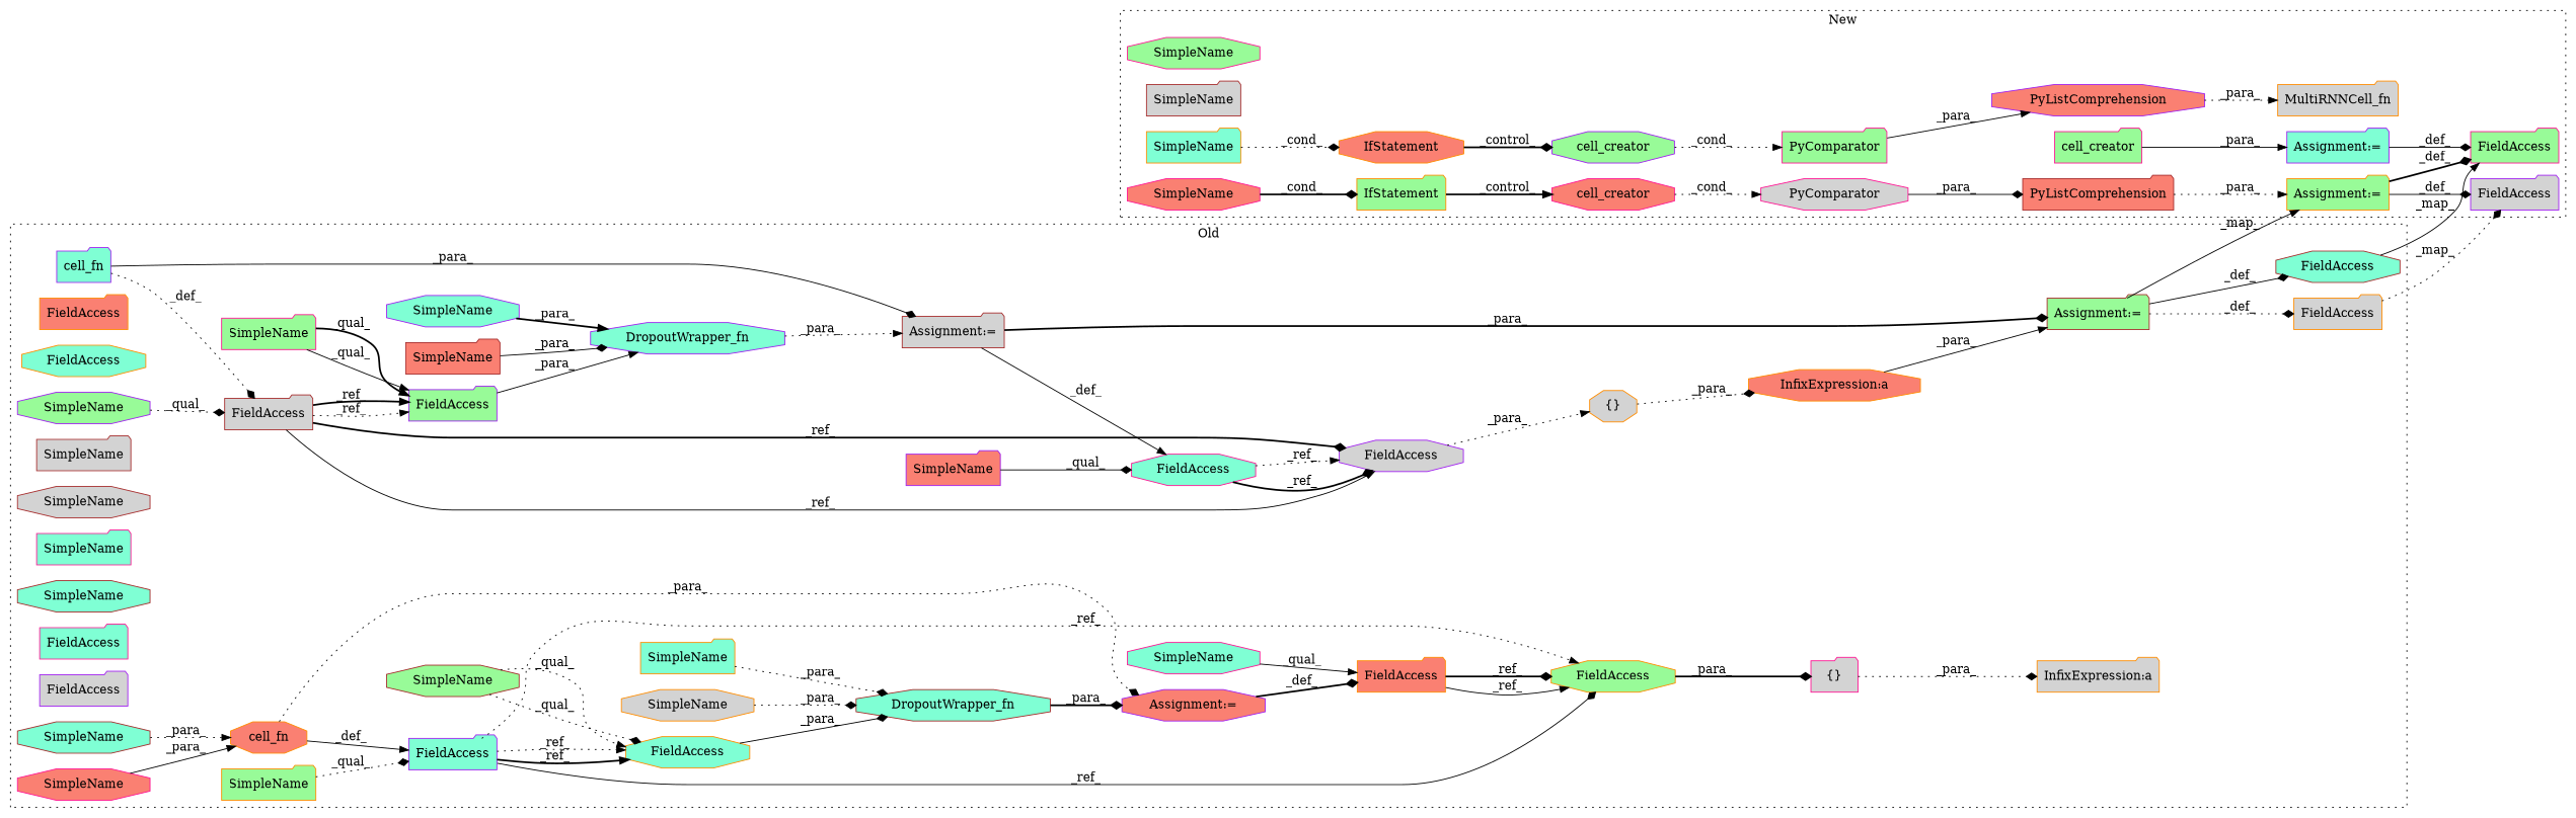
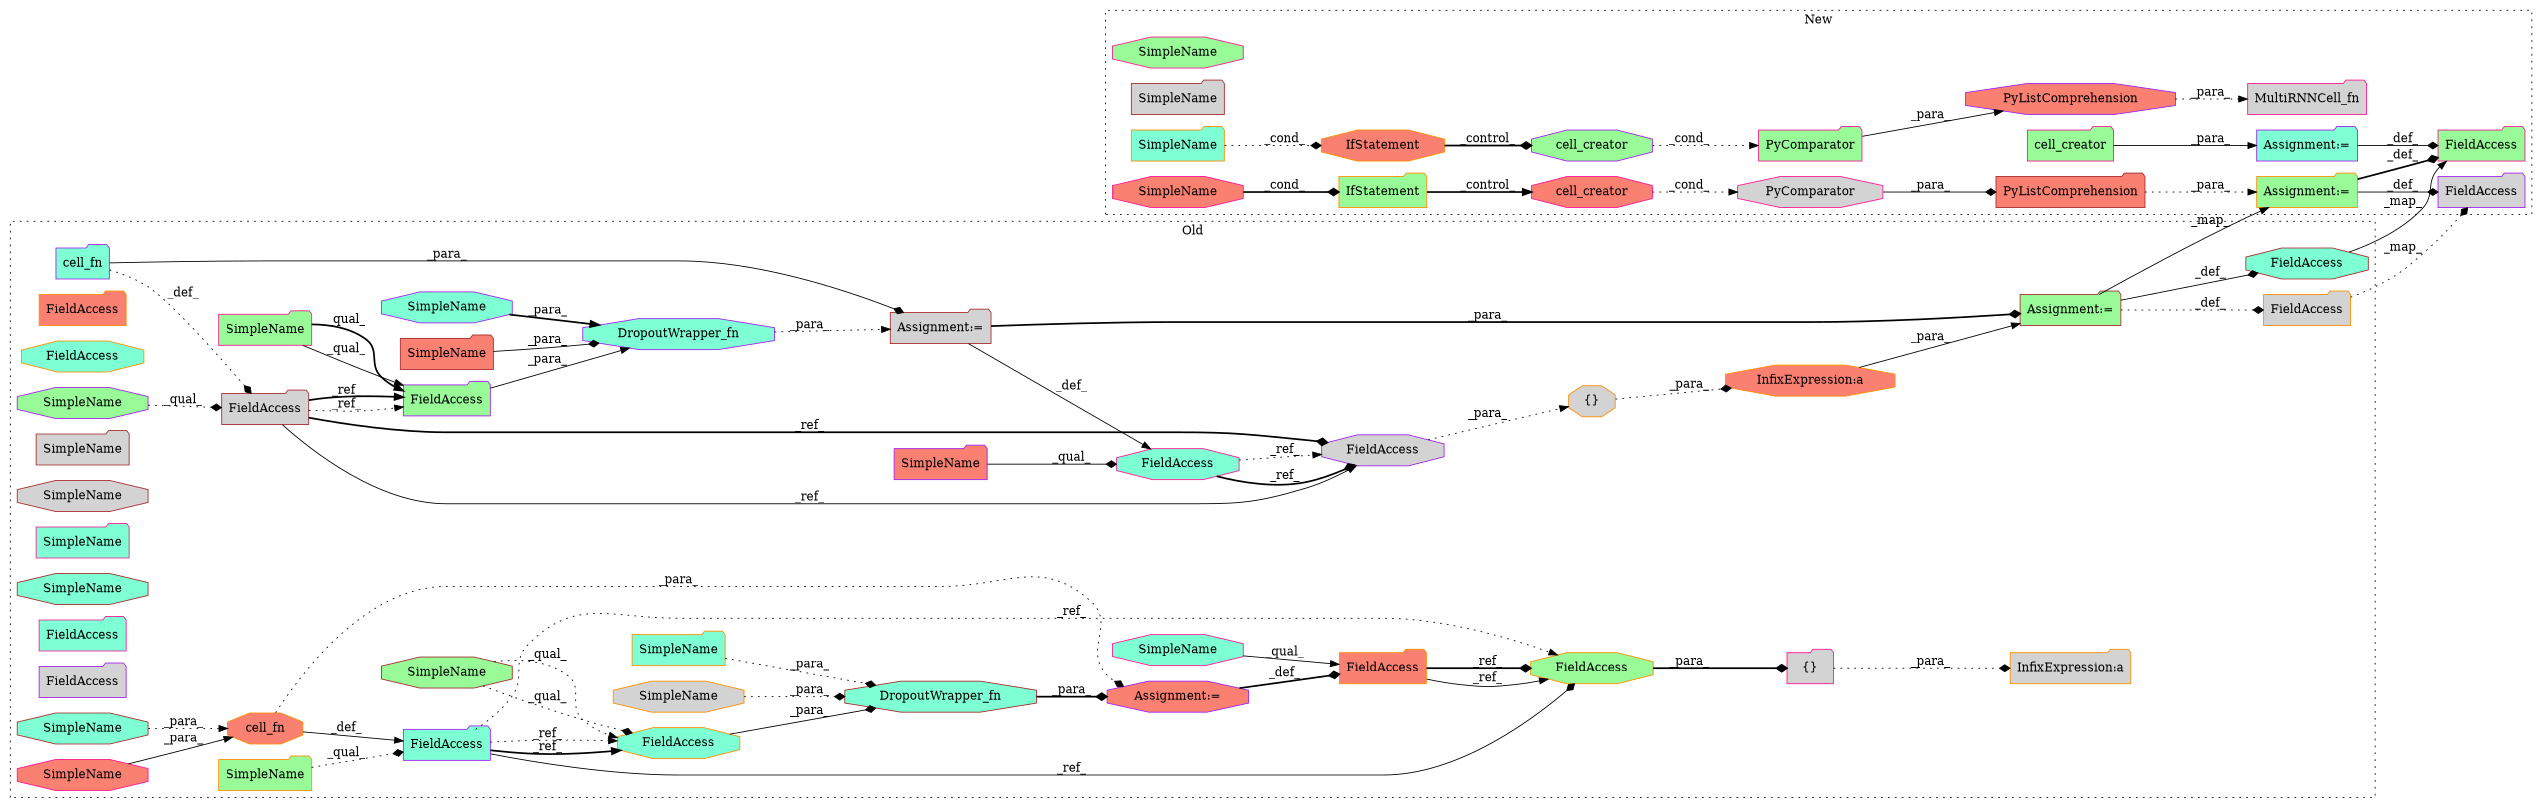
  digraph {
    rankdir=LR
    node [a=42 l=12 s=70641 shape=folder style=filled fillcolor=aquamarine color=darkorange]
    edge [style=dotted arrowhead=diamond]
    n1 [a=32 l="18,1" label=DropoutWrapper_fn s="70623,70680" shape=octagon color=purple]
    n2 [a=22 label=FieldAccess s=70610 shape=octagon color=deeppink]
    n3 [a=7 l=1 label="Assignment:=" s=70622 fillcolor=lightgrey color=brown]
    n4 [a=27 l=3 label="InfixExpression:a" s=71052 shape=octagon fillcolor=salmon]
    n5 [a=4 l="1,1" label="{}" s="71038,71051" shape=octagon fillcolor=lightgrey]
    n6 [a=22 label=FieldAccess s=69840 fillcolor=lightgrey color=brown]
    n7 [a=32 l="8,1" label=cell_fn s="69853,69884" color=purple]
    n8 [a=22 label=FieldAccess fillcolor=salmon]
    n9 [a=22 l=21 label=FieldAccess s=71320 shape=octagon color=brown]
    n10 [a=22 label=FieldAccess s=71000 fillcolor=lightgrey]
    n11 [a=7 l=1 label="Assignment:=" s=71012 fillcolor=palegreen color=brown]
    n12 [a=32 l="18,1" label=DropoutWrapper_fn s="70542,70599" shape=octagon color=brown]
    n13 [a=27 l=3 label="InfixExpression:a" s=70979 fillcolor=lightgrey]
    n14 [a=4 l="1,1" label="{}" s="70965,70978" fillcolor=lightgrey color=deeppink]
    n15 [a=32 l="8,1" label=cell_fn s="69800,69831" shape=octagon fillcolor=salmon]
    n16 [a=22 label=FieldAccess s=69787 color=purple]
    n17 [a=22 label=FieldAccess s=70529 fillcolor=salmon]
    n18 [a=22 label=FieldAccess s=70560 shape=octagon]
    n19 [a=7 l=1 label="Assignment:=" s=70541 shape=octagon fillcolor=salmon color=purple]
    n20 [l=4 label=SimpleName s=69787 fillcolor=palegreen]
    n21 [l=4 label=SimpleName s=69840 shape=octagon fillcolor=palegreen color=purple]
    n22 [l=4 label=SimpleName s=70529 shape=octagon color=deeppink]
    n23 [l=4 label=SimpleName s=70610 fillcolor=salmon color=purple]
    n24 [l=4 label=SimpleName s=70560 shape=octagon fillcolor=palegreen color=brown]
    n25 [l=4 label=SimpleName fillcolor=palegreen color=deeppink]
    n26 [l=13 label=SimpleName s=70667 fillcolor=lightgrey color=brown]
    n27 [l=13 label=SimpleName s=70586 shape=octagon fillcolor=lightgrey color=brown]
    n28 [label=SimpleName s=70654 color=deeppink]
    n29 [label=SimpleName s=70573 shape=octagon color=brown]
    n30 [a=22 label=FieldAccess fillcolor=palegreen color=purple]
    n31 [a=22 label=FieldAccess s=71039 color=deeppink]
    n32 [l=13 label=SimpleName s=70667 fillcolor=salmon color=brown]
    n33 [l=13 label=SimpleName s=70586]
    n34 [a=22 label=FieldAccess s=70560 shape=octagon]
    n35 [a=22 label=FieldAccess s=70966 fillcolor=lightgrey color=purple]
    n36 [l=8 label=SimpleName s=69808 shape=octagon fillcolor=salmon color=deeppink]
    n37 [label=SimpleName s=70654 shape=octagon color=purple]
    n38 [label=SimpleName s=70573 shape=octagon fillcolor=lightgrey]
    n39 [a=22 label=FieldAccess s=70966 shape=octagon fillcolor=palegreen]
    n40 [l=14 label=SimpleName s=69817 shape=octagon color=brown]
    n41 [a=22 label=FieldAccess s=71039 shape=octagon fillcolor=lightgrey color=purple]
    n42 [a=32 l=14 label=cell_creator s=71792 fillcolor=palegreen color=deeppink]
    n43 [a=7 l=1 label="Assignment:=" s=71791 color=purple]
    n44 [a=22 l=21 label=FieldAccess s=72633 fillcolor=palegreen color=deeppink]
    n45 [a=113 l=30 label=PyComparator s=72343 shape=octagon fillcolor=lightgrey color=deeppink]
    n46 [a=32 l=14 label=cell_creator s=72259 shape=octagon fillcolor=salmon color=deeppink]
    n47 [a=32 l=14 label=cell_creator s=72088 shape=octagon fillcolor=palegreen color=purple]
    n48 [a=113 l=30 label=PyComparator s=72172 fillcolor=palegreen color=deeppink]
    n49 [l=5 label=SimpleName s=72368 shape=octagon fillcolor=palegreen color=deeppink]
    n50 [a=25 l=30 label=IfStatement s=72343 fillcolor=palegreen]
-   n51 [a=32 l="31,-5" label=MultiRNNCell_fn s="72057,72210" fillcolor=lightgrey]
+   n51 [a=32 l="31,-5" label=MultiRNNCell_fn s="72057,72210" fillcolor=lightgrey color=deeppink]
    n52 [l=5 label=SimpleName s=72197 fillcolor=lightgrey color=brown]
    n53 [a=25 l=30 label=IfStatement s=72172 shape=octagon fillcolor=salmon]
    n54 [a=109 l=122 label=PyListComprehension s=72259 fillcolor=salmon color=brown]
    n55 [a=22 label=FieldAccess s=72215 fillcolor=lightgrey color=purple]
    n56 [a=109 l=122 label=PyListComprehension s=72088 shape=octagon fillcolor=salmon color=purple]
    n57 [a=7 l=1 label="Assignment:=" s=72227 fillcolor=palegreen]
    n58 [l=5 label=SimpleName s=72368 shape=octagon fillcolor=salmon color=deeppink]
    n59 [l=5 label=SimpleName s=72197]
    subgraph cluster_1 {
      label=Old
      style=dotted
      n1
      n2
      n3
      n4
      n5
      n6
      n7
      n8
      n9
      n10
      n11
      n12
      n13
      n14
      n15
      n16
      n17
      n18
      n19
      n20
      n21
      n22
      n23
      n24
      n25
      n26
      n27
      n28
      n29
      n30
      n31
      n32
      n33
      n34
      n35
      n36
      n37
      n38
      n39
      n40
      n41
    }
    subgraph cluster_2 {
      label=New
      style=dotted
      n42
      n43
      n44
      n45
      n46
      n47
      n48
      n49
      n50
      n51
      n52
      n53
      n54
      n55
      n56
      n57
      n58
      n59
    }
    n1 -> n3 [label=_para_ arrowhead=normal]
    n2 -> n41 [label=_ref_ style=bold]
    n2 -> n41 [label=_ref_ arrowhead=normal]
    n3 -> n2 [label=_def_ style=solid arrowhead=normal]
    n3 -> n11 [label=_para_ style=bold]
    n4 -> n11 [label=_para_ style=solid arrowhead=normal]
    n5 -> n4 [label=_para_]
    n6 -> n30 [label=_ref_ arrowhead=normal]
    n6 -> n30 [label=_ref_ style=bold arrowhead=normal]
    n6 -> n41 [label=_ref_ style=solid arrowhead=normal]
    n6 -> n41 [label=_ref_ style=bold]
    n7 -> n3 [label=_para_ style=solid]
    n7 -> n6 [label=_def_]
    n9 -> n44 [label=_map_ style=solid arrowhead=normal]
    n10 -> n55 [label=_map_]
    n11 -> n9 [label=_def_ style=solid]
    n11 -> n10 [label=_def_]
    n11 -> n57 [label=_map_ style=solid arrowhead=normal]
    n12 -> n19 [label=_para_ style=bold]
    n14 -> n13 [label=_para_]
    n15 -> n16 [label=_def_ style=solid arrowhead=normal]
    n15 -> n19 [label=_para_]
    n16 -> n34 [label=_ref_ style=bold arrowhead=normal]
    n16 -> n34 [label=_ref_ arrowhead=normal]
    n16 -> n39 [label=_ref_ arrowhead=normal]
    n16 -> n39 [label=_ref_ style=solid]
    n17 -> n39 [label=_ref_ style=bold]
    n17 -> n39 [label=_ref_ style=solid arrowhead=normal]
    n19 -> n17 [label=_def_ style=bold]
    n20 -> n16 [label=_qual_]
    n21 -> n6 [label=_qual_]
    n22 -> n17 [label=_qual_ style=solid arrowhead=normal]
    n23 -> n2 [label=_qual_ style=solid]
    n24 -> n34 [label=_qual_ arrowhead=normal]
    n24 -> n34 [label=_qual_]
    n25 -> n30 [label=_qual_ style=solid arrowhead=normal]
    n25 -> n30 [label=_qual_ style=bold arrowhead=normal]
    n30 -> n1 [label=_para_ style=solid arrowhead=normal]
    n32 -> n1 [label=_para_ style=solid]
    n33 -> n12 [label=_para_]
    n34 -> n12 [label=_para_ style=solid]
    n36 -> n15 [label=_para_ style=solid arrowhead=normal]
    n37 -> n1 [label=_para_ style=bold arrowhead=normal]
    n38 -> n12 [label=_para_]
    n39 -> n14 [label=_para_ style=bold]
    n40 -> n15 [label=_para_ arrowhead=normal]
    n41 -> n5 [label=_para_ arrowhead=normal]
    n42 -> n43 [label=_para_ style=solid arrowhead=normal]
    n43 -> n44 [label=_def_ style=solid]
    n45 -> n54 [label=_para_ style=solid]
    n46 -> n45 [label=_cond_ arrowhead=normal]
    n47 -> n48 [label=_cond_ arrowhead=normal]
    n48 -> n56 [label=_para_ style=solid arrowhead=normal]
    n50 -> n46 [label=_control_ style=bold arrowhead=normal]
    n53 -> n47 [label=_control_ style=bold]
    n54 -> n57 [label=_para_ arrowhead=normal]
    n56 -> n51 [label=_para_ arrowhead=normal]
    n57 -> n44 [label=_def_ style=bold]
    n57 -> n55 [label=_def_ style=solid]
    n58 -> n50 [label=_cond_ style=bold]
    n59 -> n53 [label=_cond_]
  }
